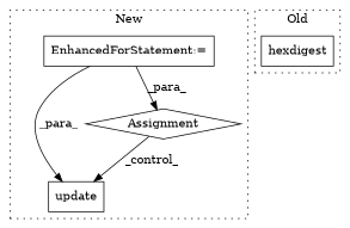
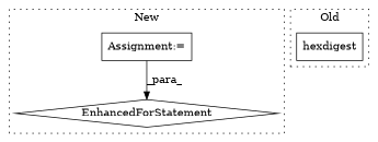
  digraph {
    node [a=32 shape=box]
-   n1 [l="7,1" label=update s="2477,2491"]
-   n2 [a=70 l="53,2" label=Assignment s="2355,2460" shape=diamond]
-   n3 [a=7 l=1 label="EnhancedForStatement:=" s=1551]
+   n2 [a=70 l="53,2" label=EnhancedForStatement s="2355,2460" shape=diamond]
+   n3 [a=7 l=1 label="Assignment:=" s=1551]
    n4 [l=11 label=hexdigest s=1941]
    subgraph cluster_1 {
      label=New
      style=dotted
-     n1
      n2
      n3
    }
    subgraph cluster_2 {
      label=Old
      style=dotted
      n4
    }
-   n2 -> n1 [label=_control_]
-   n3 -> n1 [label=_para_]
    n3 -> n2 [label=_para_]
  }
